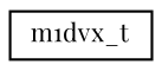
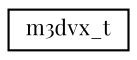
  digraph {
    rankdir=LR
    fontname="Playfair Display"
-   n1 [color=black fillcolor=white fontname="Playfair Display" fontsize=10 height=0.2 label=m1dvx_t shape=record style=filled width=0.4]
+   n1 [color=black fillcolor=white fontname="Playfair Display" fontsize=10 height=0.2 label=m3dvx_t shape=record style=filled width=0.4]
  }
